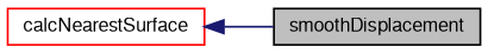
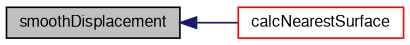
  digraph {
    rankdir=LR
    node [fontname=FreeSans fontsize=10 shape=record]
    n1 [color=black fillcolor=grey75 fontcolor=black height=0.2 label=smoothDisplacement style=filled width=0.4]
    n2 [color=red height=0.2 label=calcNearestSurface width=0.4]
-   n2 -> n1 [color=midnightblue dir=back fontname=FreeSans fontsize=10 labelfontname=FreeSans labelfontsize=10 style=solid]
+   n1 -> n2 [color=midnightblue dir=back fontname=FreeSans fontsize=10 labelfontname=FreeSans labelfontsize=10 style=solid]
  }
